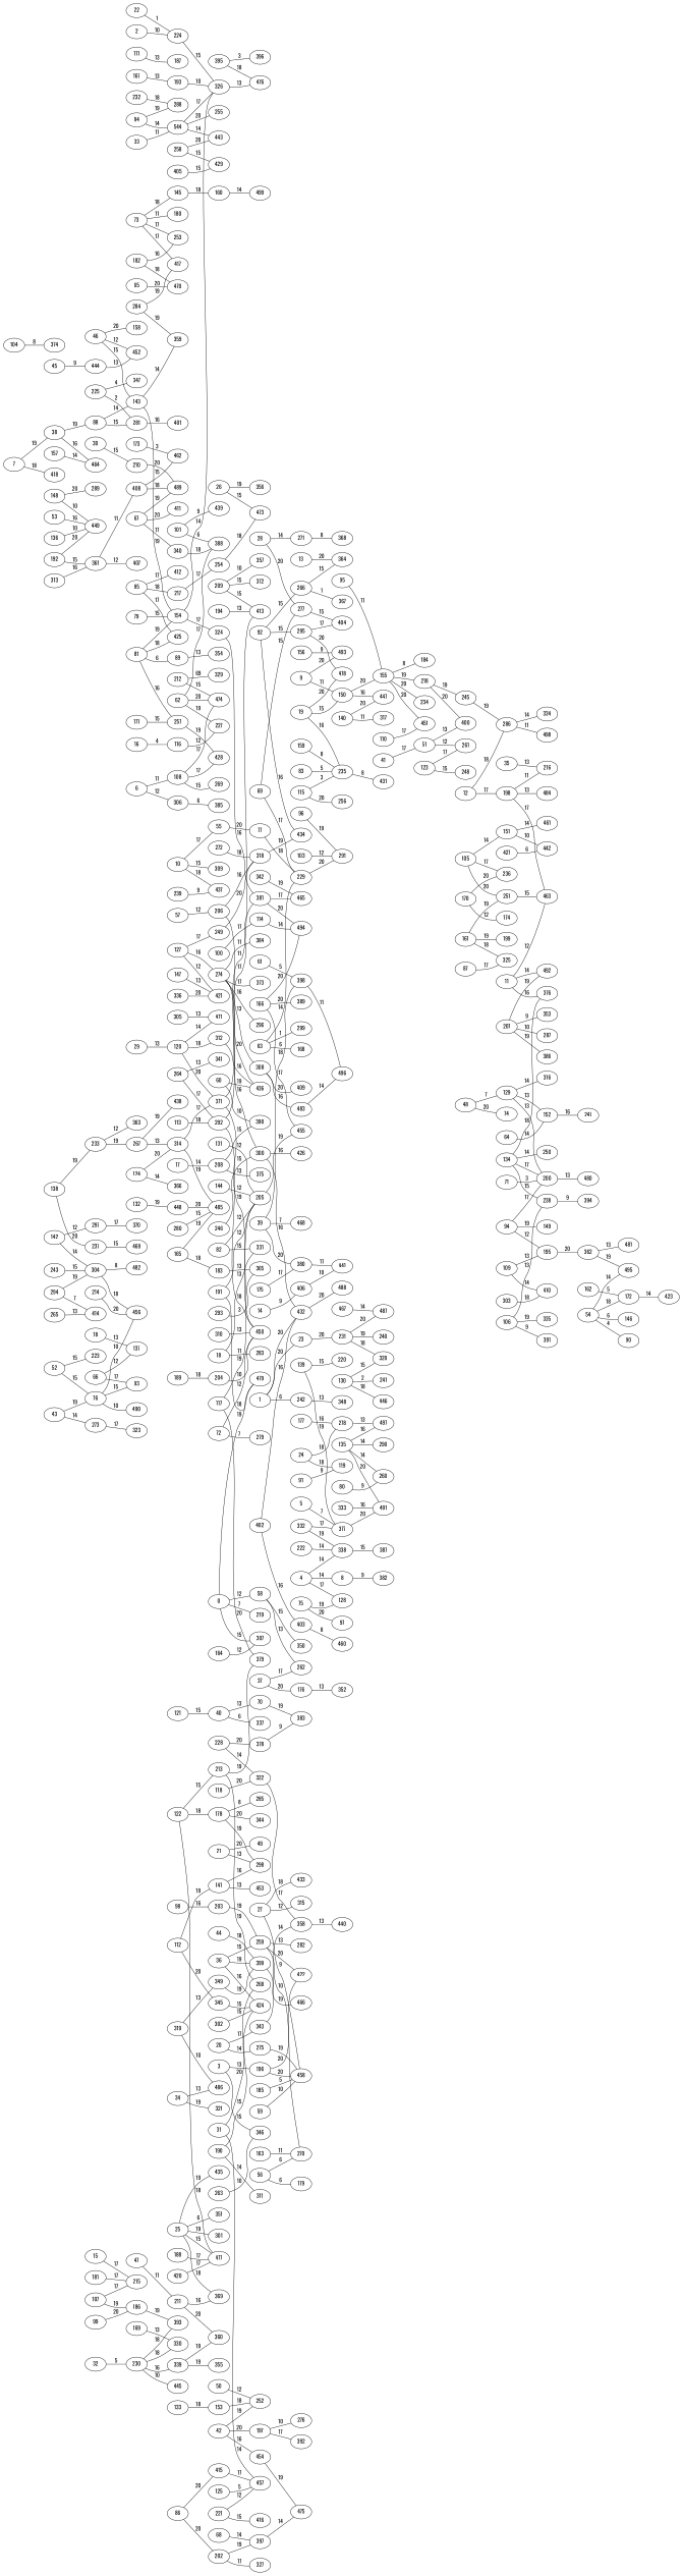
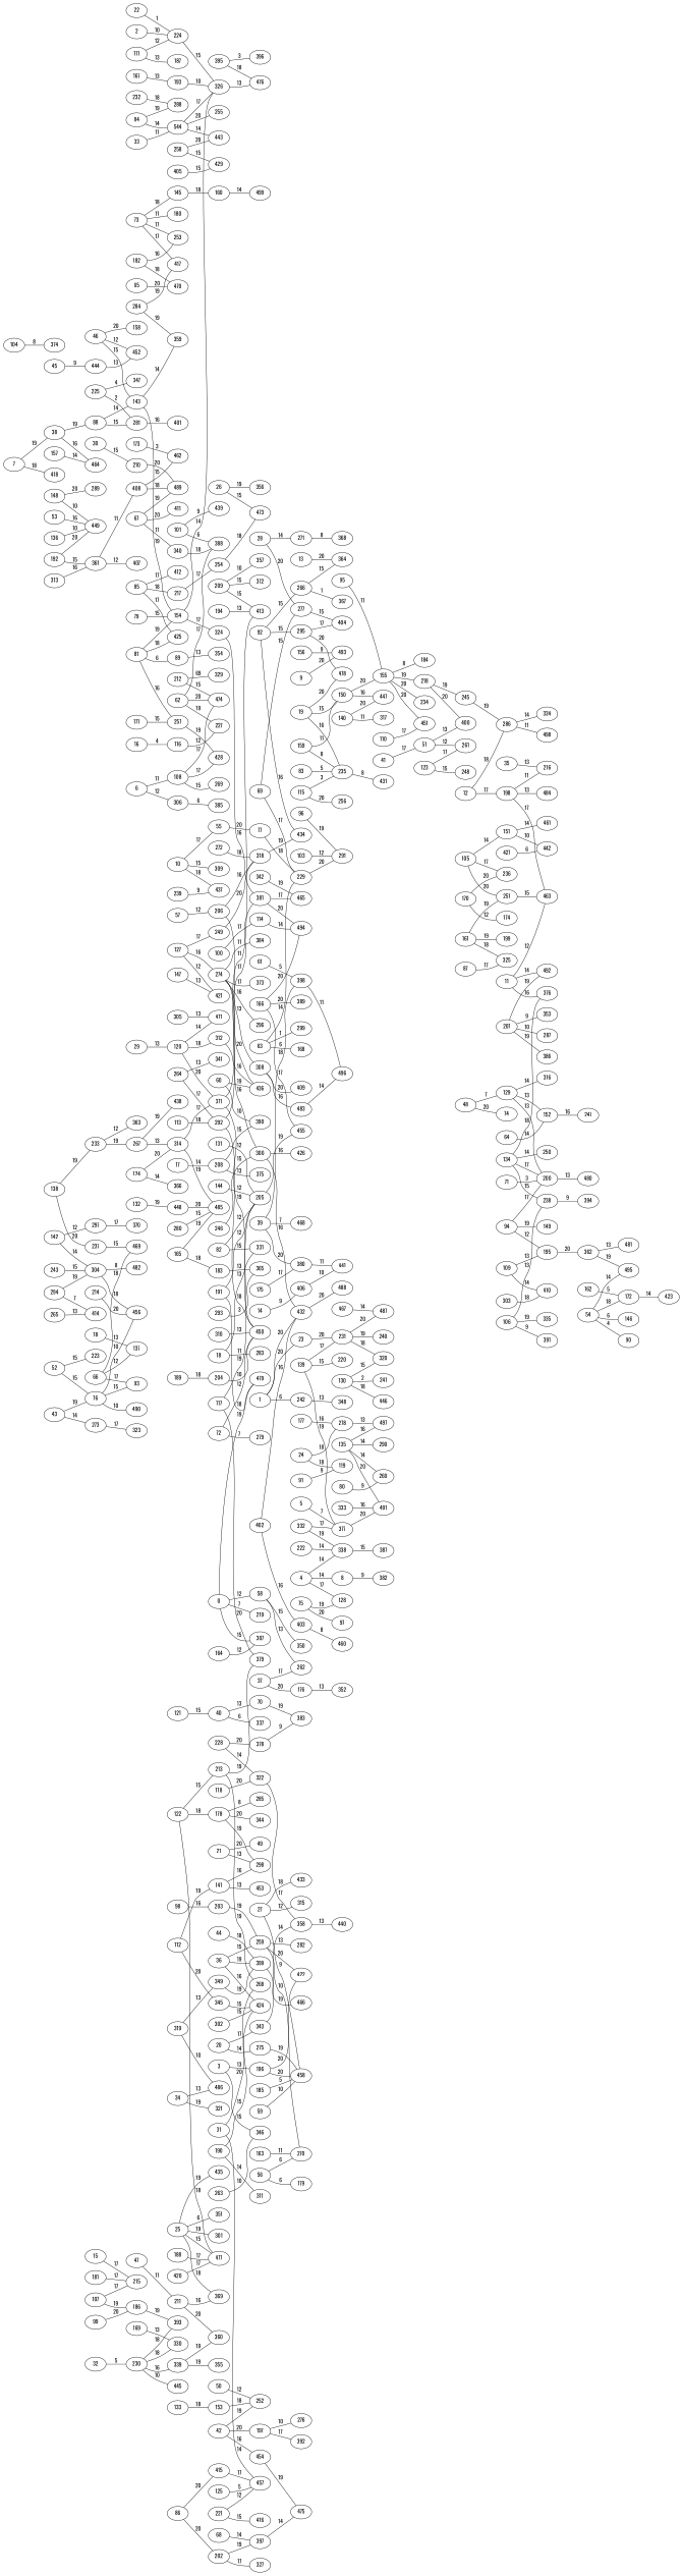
  graph {
    fontname=Oswald
    rankdir=LR
    node [fontname=Oswald]
    edge [fontname=Oswald]
    31
    268
    457
    258
    443
    429
    218
    400
    245
    286
    86
    202
    415
    397
    327
    475
    120
    371
    312
    471
    450
    413
    436
    19
    478
    150
    235
    155
    447
    431
    118
    322
    358
    440
    112
    345
    141
    424
    298
    453
    124
    314
    366
    485
    46
    158
    143
    452
    154
    359
    195
    362
    495
    481
-   336
    421
    39
    380
    398
    468
    441
    496
    138
    237
    233
    469
    267
    363
    295
    404
    99
    186
    393
    234
    451
    184
    21
    49
    28
    277
    271
    368
    67
    411
    489
    340
    388
    196
    458
    422
    448
    140
    317
    135
    491
    497
    290
    260
    62
    474
    227
    23
    231
    487
    240
    320
    148
    289
    449
    381
    494
    465
    105
    251
    236
    151
    463
    461
    442
    214
    456
    117
    379
    205
    455
    75
    97
    128
    432
    488
    42
    197
    454
    252
    392
    276
    1
    242
    348
    170
    174
    259
    282
    270
    228
    378
    383
    9
    493
    211
    360
    369
    48
    74
    129
    200
    152
    316
    37
    176
    262
    352
    n163 [label=544]
    255
    326
    476
    178
    344
    285
    308
    409
    483
    192
    361
    408
    407
    377
    249
    318
    434
    166
    389
    206
    55
    77
    229
    291
    210
    65
    470
    115
    256
    13
    364
    107
    215
    203
    207
    492
    386
    287
    353
    94
    149
    480
    36
    399
    466
    60
    390
    324
    7
    38
    418
    88
    464
    281
    438
    0
    479
    307
    58
    219
    350
    165
    183
    365
    84
    288
    139
    220
    161
    199
    325
    26
    356
    473
    25
    301
    435
    477
    351
    284
    417
    339
    355
    132
    401
    342
    106
    335
    238
    391
    394
    294
    304
    414
    482
    349
    334
    498
    213
    70
    275
    257
    428
    96
    81
    425
    89
    354
    212
    329
    34
    321
    486
    332
    338
    387
    43
    76
    273
    93
    490
    323
    122
    230
    330
    445
    232
    133
    153
    182
    253
    462
    27
    433
    315
    292
    44
    134
    376
    250
    12
    198
    484
    216
    254
    145
    160
    499
    73
    180
    66
    137
    272
    85
    217
    412
    303
    410
    24
    119
    278
    189
    204
    113
    54
    172
    146
    90
    423
    395
    396
    191
    10
    437
    309
    130
    446
    241
    175
    20
    343
    188
    100
    114
    264
    341
    87
    110
    274
    373
    296
    300
    384
    426
    41
    51
    261
    297
    370
    123
    248
    127
    108
    269
    4
    8
    382
    69
    181
    15
    420
    177
    402
    403
    460
    313
    92
    266
    367
    247
    11
    98
    53
    333
    52
    223
    171
    3
    346
    209
    372
    357
    243
    190
    311
    208
    375
    246
    224
    82
    331
    302
    121
    40
    30
    79
    405
    221
    416
    280
    157
    63
    168
    299
    17
    64
    68
    222
    142
    467
    109
    310
    444
    147
    319
    305
    169
    18
    283
    194
    337
    265
    35
    167
    193
    111
    187
    78
    29
    164
    116
    131
    50
    72
    279
    57
    144
    103
    6
    306
    385
    163
    47
    95
    33
    2
    136
    59
    406
    263
    14
    101
    439
    239
    45
    156
    91
    80
    159
    104
    374
    5
    56
    179
    427
    83
    162
    125
    61
    185
    32
    16
    225
    347
    71
    293
    173
    22
    31 -- 268 [label=20]
    31 -- 457 [label=14]
    258 -- 443 [label=20]
    258 -- 429 [label=15]
    218 -- 400 [label=20]
    218 -- 245 [label=19]
    245 -- 286 [label=19]
    286 -- 334 [label=14]
    286 -- 498 [label=11]
    86 -- 202 [label=20]
    86 -- 415 [label=20]
    202 -- 397 [label=19]
    202 -- 327 [label=17]
    415 -- 457 [label=17]
    397 -- 475 [label=14]
    120 -- 371 [label=20]
    120 -- 312 [label=18]
    120 -- 471 [label=14]
    371 -- 450 [label=19]
    371 -- 413 [label=11]
    312 -- 436 [label=16]
    19 -- 478 [label=20]
    19 -- 150 [label=15]
    19 -- 235 [label=16]
    150 -- 155 [label=20]
    150 -- 447 [label=16]
    235 -- 431 [label=8]
    155 -- 218 [label=19]
    155 -- 234 [label=20]
    155 -- 451 [label=20]
    155 -- 184 [label=8]
    118 -- 322 [label=20]
    322 -- 358 [label=17]
    358 -- 440 [label=13]
    112 -- 345 [label=20]
    112 -- 141 [label=19]
    345 -- 424 [label=15]
    141 -- 298 [label=16]
    141 -- 453 [label=13]
    124 -- 314 [label=20]
    124 -- 366 [label=14]
    314 -- 371 [label=17]
    314 -- 485 [label=19]
    46 -- 158 [label=20]
    46 -- 143 [label=15]
    46 -- 452 [label=12]
    143 -- 154 [label=19]
    143 -- 359 [label=14]
    154 -- 326 [label=14]
    154 -- 324 [label=17]
    195 -- 362 [label=20]
    362 -- 495 [label=19]
    362 -- 481 [label=13]
-   336 -- 421 [label=20]
    39 -- 380 [label=20]
    39 -- 398 [label=18]
    39 -- 468 [label=7]
    380 -- 441 [label=11]
    398 -- 496 [label=11]
    138 -- 237 [label=20]
    138 -- 233 [label=19]
    237 -- 469 [label=15]
    233 -- 267 [label=19]
    233 -- 363 [label=12]
    267 -- 314 [label=13]
    267 -- 438 [label=19]
    295 -- 478 [label=20]
    295 -- 404 [label=17]
    99 -- 186 [label=20]
    186 -- 393 [label=19]
    21 -- 298 [label=13]
    21 -- 49 [label=20]
    28 -- 277 [label=20]
    28 -- 271 [label=14]
    277 -- 404 [label=15]
    271 -- 368 [label=8]
    67 -- 411 [label=20]
    67 -- 489 [label=19]
    67 -- 340 [label=17]
    340 -- 388 [label=18]
    196 -- 458 [label=20]
    196 -- 422 [label=20]
    448 -- 485 [label=20]
    140 -- 447 [label=20]
    140 -- 317 [label=11]
    135 -- 491 [label=20]
    135 -- 497 [label=16]
    135 -- 290 [label=14]
    135 -- 260 [label=14]
    62 -- 388 [label=17]
    62 -- 474 [label=20]
    62 -- 227 [label=19]
    23 -- 231 [label=20]
    231 -- 487 [label=20]
    231 -- 240 [label=19]
    231 -- 320 [label=18]
    148 -- 289 [label=20]
    148 -- 449 [label=10]
    381 -- 494 [label=20]
    381 -- 465 [label=17]
    105 -- 251 [label=20]
    105 -- 236 [label=17]
    105 -- 151 [label=14]
    251 -- 463 [label=15]
    151 -- 461 [label=14]
    151 -- 442 [label=10]
    214 -- 456 [label=20]
    117 -- 379 [label=20]
    117 -- 205 [label=19]
    205 -- 455 [label=19]
    75 -- 97 [label=20]
    75 -- 128 [label=19]
    432 -- 488 [label=20]
    42 -- 197 [label=20]
    42 -- 454 [label=16]
    42 -- 252 [label=19]
    197 -- 392 [label=17]
    197 -- 276 [label=10]
    454 -- 475 [label=19]
    1 -- 23 [label=20]
    1 -- 432 [label=20]
    1 -- 242 [label=6]
    242 -- 348 [label=13]
    170 -- 236 [label=20]
    170 -- 174 [label=12]
    259 -- 422 [label=20]
    259 -- 282 [label=13]
    259 -- 270 [label=10]
    228 -- 322 [label=14]
    228 -- 378 [label=20]
    378 -- 383 [label=9]
-   9 -- 150 [label=11]
+   159 -- 150 [label=11]
    9 -- 493 [label=20]
    211 -- 360 [label=20]
    211 -- 369 [label=16]
    48 -- 74 [label=20]
    48 -- 129 [label=7]
    129 -- 200 [label=13]
    129 -- 152 [label=13]
    129 -- 316 [label=14]
    200 -- 480 [label=13]
    152 -- 247 [label=16]
    37 -- 176 [label=20]
    37 -- 262 [label=17]
    176 -- 352 [label=13]
    n163 -- 443 [label=14]
    n163 -- 255 [label=20]
    n163 -- 326 [label=17]
    326 -- 476 [label=13]
    178 -- 298 [label=19]
    178 -- 344 [label=20]
    178 -- 285 [label=8]
    308 -- 409 [label=20]
    308 -- 483 [label=16]
    483 -- 496 [label=14]
    192 -- 449 [label=20]
    192 -- 361 [label=15]
    361 -- 408 [label=11]
    361 -- 407 [label=12]
    408 -- 489 [label=18]
    408 -- 462 [label=15]
    377 -- 491 [label=20]
    249 -- 318 [label=20]
    318 -- 434 [label=19]
    166 -- 494 [label=20]
    166 -- 455 [label=17]
    166 -- 389 [label=20]
    206 -- 436 [label=20]
    206 -- 318 [label=16]
    55 -- 77 [label=20]
    77 -- 229 [label=18]
    229 -- 291 [label=20]
    210 -- 489 [label=20]
    65 -- 470 [label=20]
    115 -- 235 [label=3]
    115 -- 256 [label=20]
    13 -- 364 [label=20]
    107 -- 186 [label=19]
    107 -- 215 [label=17]
    203 -- 259 [label=19]
    207 -- 492 [label=19]
    207 -- 386 [label=19]
    207 -- 287 [label=10]
    207 -- 353 [label=9]
    94 -- 195 [label=12]
    94 -- 200 [label=17]
    94 -- 149 [label=19]
    36 -- 424 [label=16]
    36 -- 259 [label=15]
    36 -- 399 [label=19]
    399 -- 466 [label=19]
    60 -- 436 [label=19]
    60 -- 390 [label=10]
    324 -- 381 [label=16]
    7 -- 38 [label=19]
    7 -- 418 [label=18]
    38 -- 88 [label=19]
    38 -- 464 [label=16]
    88 -- 143 [label=14]
    88 -- 281 [label=15]
    281 -- 401 [label=16]
    0 -- 479 [label=19]
    0 -- 307 [label=15]
    0 -- 58 [label=12]
    0 -- 219 [label=7]
    58 -- 262 [label=13]
    58 -- 350 [label=15]
    165 -- 485 [label=19]
    165 -- 183 [label=18]
    183 -- 365 [label=13]
    84 -- n163 [label=14]
    84 -- 288 [label=19]
+   139 -- 231 [label=17]
    139 -- 377 [label=19]
    139 -- 220 [label=15]
    161 -- 251 [label=19]
    161 -- 199 [label=19]
    161 -- 325 [label=18]
    26 -- 356 [label=19]
    26 -- 473 [label=15]
    25 -- 369 [label=18]
    25 -- 301 [label=19]
    25 -- 435 [label=19]
    25 -- 477 [label=15]
    25 -- 351 [label=6]
    284 -- 359 [label=19]
    284 -- 417 [label=19]
    339 -- 360 [label=19]
    339 -- 355 [label=19]
    132 -- 448 [label=19]
    342 -- 465 [label=19]
    106 -- 335 [label=19]
    106 -- 238 [label=13]
    106 -- 391 [label=9]
    238 -- 394 [label=9]
    294 -- 304 [label=19]
    294 -- 414 [label=7]
    304 -- 456 [label=18]
    304 -- 482 [label=8]
    349 -- 399 [label=19]
    213 -- 268 [label=19]
    213 -- 379 [label=19]
    70 -- 383 [label=19]
    275 -- 458 [label=19]
    257 -- 428 [label=19]
    96 -- 291 [label=19]
    81 -- 154 [label=19]
    81 -- 257 [label=16]
    81 -- 425 [label=18]
    81 -- 89 [label=6]
    89 -- 354 [label=13]
    212 -- 474 [label=15]
    212 -- 329 [label=69]
    34 -- 321 [label=19]
    34 -- 486 [label=13]
    332 -- 377 [label=17]
    332 -- 338 [label=19]
    338 -- 387 [label=15]
    43 -- 76 [label=19]
    43 -- 273 [label=14]
    76 -- 456 [label=10]
    76 -- 93 [label=15]
    76 -- 490 [label=10]
    273 -- 323 [label=17]
    122 -- 178 [label=18]
    122 -- 477 [label=18]
    122 -- 213 [label=15]
    230 -- 393 [label=18]
    230 -- 339 [label=16]
    230 -- 330 [label=18]
    230 -- 445 [label=10]
    232 -- 288 [label=18]
    133 -- 153 [label=18]
    153 -- 252 [label=18]
    182 -- 470 [label=18]
    182 -- 253 [label=16]
    27 -- 458 [label=9]
    27 -- 433 [label=18]
    27 -- 315 [label=12]
    292 -- 450 [label=18]
    292 -- 381 [label=17]
    44 -- 399 [label=18]
    134 -- 200 [label=17]
    134 -- 238 [label=15]
    134 -- 376 [label=18]
    134 -- 250 [label=14]
    12 -- 286 [label=18]
    12 -- 198 [label=17]
    198 -- 463 [label=17]
    198 -- 484 [label=13]
    198 -- 216 [label=11]
    254 -- 473 [label=18]
    145 -- 160 [label=18]
    160 -- 499 [label=14]
    73 -- 417 [label=17]
    73 -- 253 [label=17]
    73 -- 145 [label=18]
    73 -- 180 [label=11]
+   66 -- 469 [label=18]
    66 -- 93 [label=17]
    66 -- 137 [label=12]
    272 -- 318 [label=18]
    85 -- 425 [label=17]
    85 -- 217 [label=18]
    85 -- 412 [label=17]
    217 -- 254 [label=17]
    303 -- 410 [label=18]
    24 -- 119 [label=18]
    24 -- 278 [label=18]
    278 -- 497 [label=13]
    189 -- 204 [label=18]
    204 -- 450 [label=10]
    113 -- 292 [label=18]
    54 -- 495 [label=14]
    54 -- 172 [label=18]
    54 -- 146 [label=6]
    54 -- 90 [label=4]
    172 -- 423 [label=14]
    395 -- 476 [label=18]
    395 -- 396 [label=3]
    191 -- 205 [label=12]
    191 -- 479 [label=18]
    10 -- 55 [label=17]
    10 -- 437 [label=18]
    10 -- 309 [label=15]
    130 -- 320 [label=15]
    130 -- 446 [label=18]
    130 -- 241 [label=2]
    175 -- 380 [label=17]
    20 -- 275 [label=14]
    20 -- 343 [label=17]
    343 -- 358 [label=14]
    188 -- 477 [label=17]
    100 -- 114 [label=17]
    114 -- 494 [label=14]
    264 -- 292 [label=17]
    264 -- 341 [label=13]
    87 -- 325 [label=17]
    110 -- 451 [label=17]
    274 -- 308 [label=13]
    274 -- 373 [label=17]
    274 -- 296 [label=16]
    274 -- 300 [label=16]
    274 -- 384 [label=11]
    300 -- 432 [label=16]
    300 -- 426 [label=16]
    41 -- 51 [label=17]
    51 -- 400 [label=13]
    51 -- 261 [label=12]
    297 -- 370 [label=17]
    123 -- 261 [label=17]
    123 -- 248 [label=15]
    127 -- 421 [label=12]
    127 -- 249 [label=17]
    127 -- 274 [label=16]
    108 -- 474 [label=17]
    108 -- 428 [label=17]
    108 -- 269 [label=15]
    4 -- 128 [label=17]
    4 -- 338 [label=14]
    4 -- 8 [label=14]
    8 -- 382 [label=9]
    69 -- 277 [label=15]
    69 -- 229 [label=17]
    181 -- 215 [label=17]
    15 -- 215 [label=17]
    420 -- 477 [label=17]
    177 -- 278 [label=16]
    402 -- 432 [label=16]
    402 -- 403 [label=16]
    403 -- 460 [label=8]
    313 -- 361 [label=16]
    92 -- 295 [label=15]
    92 -- 434 [label=16]
    92 -- 266 [label=15]
    266 -- 364 [label=15]
    266 -- 367 [label=1]
    11 -- 463 [label=12]
    11 -- 492 [label=14]
    11 -- 376 [label=16]
    98 -- 203 [label=16]
    53 -- 449 [label=16]
    333 -- 491 [label=16]
    52 -- 76 [label=15]
    52 -- 223 [label=15]
    171 -- 257 [label=15]
    3 -- 196 [label=13]
    3 -- 346 [label=15]
    209 -- 413 [label=15]
    209 -- 372 [label=15]
    209 -- 357 [label=10]
    243 -- 304 [label=15]
    190 -- 424 [label=15]
    190 -- 311 [label=14]
    208 -- 390 [label=15]
    208 -- 375 [label=13]
    246 -- 300 [label=15]
    224 -- 326 [label=15]
    82 -- 205 [label=12]
    82 -- 331 [label=15]
    302 -- 424 [label=15]
    121 -- 40 [label=15]
    40 -- 70 [label=13]
    40 -- 337 [label=6]
    30 -- 210 [label=15]
    79 -- 154 [label=15]
    405 -- 429 [label=15]
    221 -- 457 [label=12]
    221 -- 416 [label=15]
    280 -- 485 [label=15]
    157 -- 464 [label=14]
    63 -- 229 [label=14]
    63 -- 168 [label=6]
    63 -- 299 [label=1]
    17 -- 208 [label=14]
    64 -- 152 [label=14]
    68 -- 397 [label=14]
    222 -- 338 [label=14]
    142 -- 304 [label=14]
    142 -- 297 [label=12]
    467 -- 487 [label=14]
    109 -- 195 [label=13]
    109 -- 410 [label=14]
    310 -- 450 [label=13]
    444 -- 452 [label=13]
    147 -- 421 [label=13]
    319 -- 349 [label=13]
    319 -- 486 [label=10]
    305 -- 471 [label=13]
    169 -- 330 [label=13]
    18 -- 331 [label=13]
    18 -- 283 [label=11]
    194 -- 413 [label=13]
    265 -- 414 [label=13]
    35 -- 216 [label=13]
    167 -- 193 [label=13]
    193 -- 326 [label=10]
+   111 -- 224 [label=12]
    111 -- 187 [label=13]
    78 -- 137 [label=13]
    29 -- 120 [label=13]
    164 -- 307 [label=12]
    116 -- 227 [label=12]
    131 -- 205 [label=12]
    50 -- 252 [label=12]
    72 -- 450 [label=12]
    72 -- 279 [label=7]
    57 -- 206 [label=12]
    144 -- 205 [label=12]
    103 -- 291 [label=12]
    6 -- 108 [label=11]
    6 -- 306 [label=12]
    306 -- 385 [label=6]
    163 -- 270 [label=11]
    47 -- 211 [label=11]
    95 -- 155 [label=11]
    33 -- n163 [label=11]
    2 -- 224 [label=10]
    136 -- 449 [label=10]
    59 -- 458 [label=10]
    406 -- 441 [label=10]
    263 -- 346 [label=10]
    14 -- 406 [label=9]
    101 -- 388 [label=6]
    101 -- 439 [label=9]
    239 -- 437 [label=9]
    45 -- 444 [label=9]
    156 -- 493 [label=9]
    91 -- 119 [label=9]
    80 -- 260 [label=9]
    159 -- 235 [label=8]
    104 -- 374 [label=8]
    5 -- 377 [label=7]
    56 -- 270 [label=6]
    56 -- 179 [label=6]
    427 -- 442 [label=6]
    83 -- 235 [label=5]
    162 -- 172 [label=5]
    125 -- 457 [label=5]
    61 -- 398 [label=5]
    185 -- 458 [label=5]
    32 -- 230 [label=5]
    16 -- 116 [label=4]
    225 -- 281 [label=2]
    225 -- 347 [label=4]
    71 -- 200 [label=3]
    293 -- 365 [label=3]
    173 -- 462 [label=3]
    22 -- 224 [label=1]
  }
